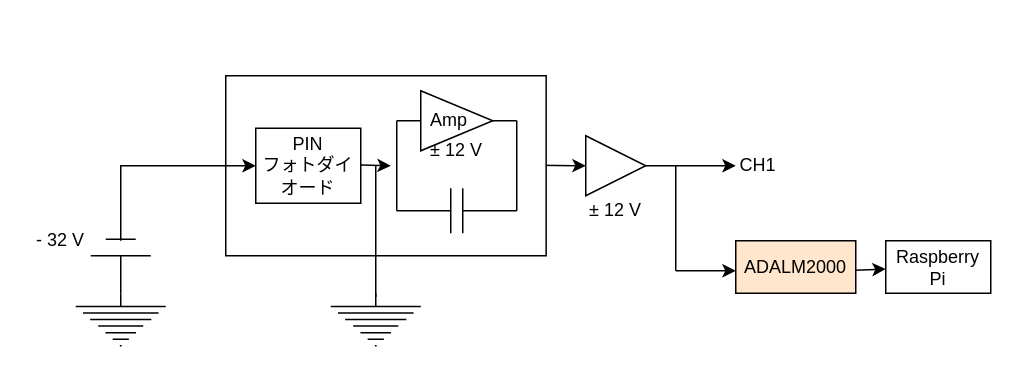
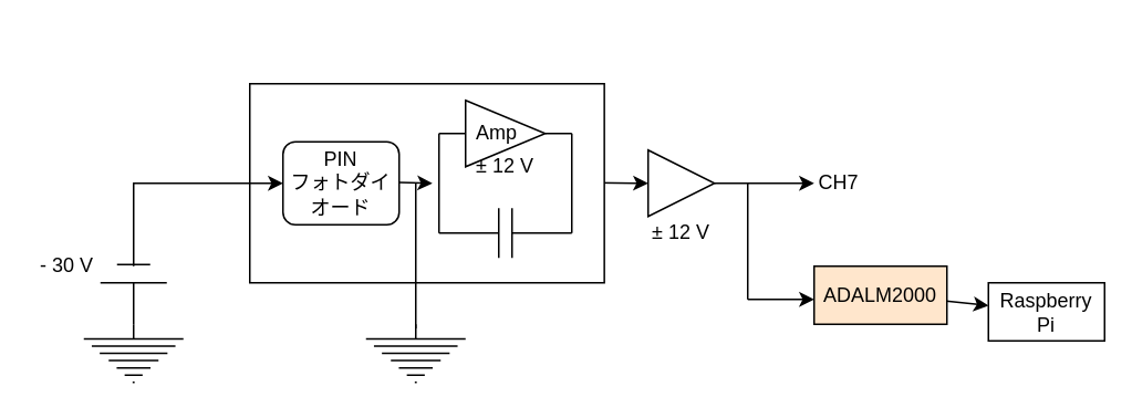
  <mxCell id="0" />
  <mxCell id="1" parent="0" />
  <mxCell id="2" value="" style="triangle;whiteSpace=wrap;html=1;" parent="1" vertex="1"><mxGeometry x="390" y="90" width="40" height="40" as="geometry" /></mxCell>
  <mxCell id="3" value="" style="endArrow=classic;html=1;" parent="1" edge="1"><mxGeometry width="50" height="50" relative="1" as="geometry"><mxPoint x="430" y="110" as="sourcePoint" /><mxPoint x="490" y="110" as="targetPoint" /></mxGeometry></mxCell>
- <mxCell id="4" value="CH1" style="text;html=1;strokeColor=none;fillColor=none;align=center;verticalAlign=middle;whiteSpace=wrap;rounded=0;" parent="1" vertex="1"><mxGeometry x="480" y="100" width="50" height="20" as="geometry" /></mxCell>
+ <mxCell id="4" value="CH7" style="text;html=1;strokeColor=none;fillColor=none;align=center;verticalAlign=middle;whiteSpace=wrap;rounded=0;" parent="1" vertex="1"><mxGeometry x="480" y="100" width="50" height="20" as="geometry" /></mxCell>
  <mxCell id="5" value="" style="endArrow=classic;html=1;" parent="1" edge="1"><mxGeometry width="50" height="50" relative="1" as="geometry"><mxPoint x="450" y="180" as="sourcePoint" /><mxPoint x="490" y="180" as="targetPoint" /></mxGeometry></mxCell>
  <mxCell id="6" value="" style="endArrow=none;html=1;" parent="1" edge="1"><mxGeometry width="50" height="50" relative="1" as="geometry"><mxPoint x="450" y="180" as="sourcePoint" /><mxPoint x="450" y="110" as="targetPoint" /></mxGeometry></mxCell>
  <mxCell id="7" value="" style="endArrow=classic;html=1;" parent="1" target="8" edge="1"><mxGeometry width="50" height="50" relative="1" as="geometry"><mxPoint x="560" y="180" as="sourcePoint" /><mxPoint x="590" y="180" as="targetPoint" /></mxGeometry></mxCell>
- <mxCell id="8" value="Raspberry Pi" style="rounded=0;whiteSpace=wrap;html=1;" parent="1" vertex="1"><mxGeometry x="590" y="160" width="70" height="35" as="geometry" /></mxCell>
+ <mxCell id="8" value="Raspberry Pi" style="rounded=0;whiteSpace=wrap;html=1;" parent="1" vertex="1"><mxGeometry x="595" y="170" width="70" height="35" as="geometry" /></mxCell>
  <mxCell id="9" value="ADALM2000" style="rounded=0;whiteSpace=wrap;html=1;fillColor=#ffe6cc;" parent="1" vertex="1"><mxGeometry x="490" y="160" width="80" height="35" as="geometry" /></mxCell>
- <mxCell id="10" value="- 32 V" style="text;html=1;strokeColor=none;fillColor=none;align=center;verticalAlign=middle;whiteSpace=wrap;rounded=0;" parent="1" vertex="1"><mxGeometry x="20" y="150" width="40" height="20" as="geometry" /></mxCell>
+ <mxCell id="10" value="- 30 V" style="text;html=1;strokeColor=none;fillColor=none;align=center;verticalAlign=middle;whiteSpace=wrap;rounded=0;" parent="1" vertex="1"><mxGeometry x="20" y="150" width="40" height="20" as="geometry" /></mxCell>
  <mxCell id="11" value="± 12 V" style="text;html=1;strokeColor=none;fillColor=none;align=center;verticalAlign=middle;whiteSpace=wrap;rounded=0;" parent="1" vertex="1"><mxGeometry x="390" y="130" width="40" height="20" as="geometry" /></mxCell>
  <mxCell id="12" value="" style="endArrow=classic;html=1;" parent="1" edge="1"><mxGeometry x="220" y="170" width="50" height="50" as="geometry"><mxPoint x="344" y="109.5" as="sourcePoint" /><mxPoint x="390" y="110" as="targetPoint" /></mxGeometry></mxCell>
  <mxCell id="13" value="" style="group" vertex="1" connectable="0" parent="1"><mxGeometry x="50" y="20" width="313.6" height="210" as="geometry" /></mxCell>
  <mxCell id="14" value="" style="endArrow=none;html=1;" edge="1" parent="13"><mxGeometry width="50" height="50" relative="1" as="geometry"><mxPoint x="30" y="140" as="sourcePoint" /><mxPoint x="30" y="90" as="targetPoint" /></mxGeometry></mxCell>
  <mxCell id="15" value="" style="pointerEvents=1;verticalLabelPosition=bottom;shadow=0;dashed=0;align=center;html=1;verticalAlign=top;shape=mxgraph.electrical.signal_sources.protective_earth;" vertex="1" parent="13"><mxGeometry y="175" width="60" height="35" as="geometry" /></mxCell>
  <mxCell id="16" value="" style="endArrow=none;html=1;" edge="1" parent="13"><mxGeometry width="50" height="50" relative="1" as="geometry"><mxPoint x="30" y="175" as="sourcePoint" /><mxPoint x="30" y="150" as="targetPoint" /></mxGeometry></mxCell>
  <mxCell id="17" value="" style="pointerEvents=1;verticalLabelPosition=bottom;shadow=0;dashed=0;align=center;html=1;verticalAlign=top;shape=mxgraph.electrical.signal_sources.protective_earth;" vertex="1" parent="13"><mxGeometry x="170" y="175" width="60" height="35" as="geometry" /></mxCell>
  <mxCell id="18" value="" style="endArrow=none;html=1;" edge="1" parent="13"><mxGeometry width="50" height="50" relative="1" as="geometry"><mxPoint x="10" y="150" as="sourcePoint" /><mxPoint x="50" y="150" as="targetPoint" /></mxGeometry></mxCell>
  <mxCell id="19" value="" style="endArrow=none;html=1;" edge="1" parent="13"><mxGeometry width="50" height="50" relative="1" as="geometry"><mxPoint x="20" y="139" as="sourcePoint" /><mxPoint x="40" y="139" as="targetPoint" /></mxGeometry></mxCell>
  <mxCell id="20" value="" style="group" parent="13" vertex="1" connectable="0"><mxGeometry x="100" y="30" width="213.6" height="120" as="geometry" /></mxCell>
  <mxCell id="21" value="" style="rounded=0;whiteSpace=wrap;html=1;" parent="20" vertex="1"><mxGeometry width="213.6" height="120" as="geometry" /></mxCell>
- <mxCell id="22" value="PIN&lt;br&gt;フォトダイオード" style="rounded=0;whiteSpace=wrap;html=1;" parent="20" vertex="1"><mxGeometry x="20" y="35" width="70" height="50" as="geometry" /></mxCell>
+ <mxCell id="22" value="PIN&lt;br&gt;フォトダイオード" style="whiteSpace=wrap;html=1;rounded=1;" parent="20" vertex="1"><mxGeometry x="20" y="35" width="70" height="50" as="geometry" /></mxCell>
  <mxCell id="23" value="" style="group" parent="20" vertex="1" connectable="0"><mxGeometry x="114" y="10" width="80" height="95" as="geometry" /></mxCell>
  <mxCell id="24" value="" style="verticalLabelPosition=bottom;shadow=0;dashed=0;align=center;html=1;verticalAlign=top;shape=mxgraph.electrical.logic_gates.buffer2;" parent="23" vertex="1"><mxGeometry width="80" height="40" as="geometry" /></mxCell>
  <mxCell id="25" value="" style="pointerEvents=1;verticalLabelPosition=bottom;shadow=0;dashed=0;align=center;html=1;verticalAlign=top;shape=mxgraph.electrical.capacitors.capacitor_1;" parent="23" vertex="1"><mxGeometry y="65" width="80" height="30" as="geometry" /></mxCell>
  <mxCell id="26" value="Amp" style="text;html=1;strokeColor=none;fillColor=none;align=center;verticalAlign=middle;whiteSpace=wrap;rounded=0;" parent="23" vertex="1"><mxGeometry x="10" y="10" width="50" height="20" as="geometry" /></mxCell>
  <mxCell id="27" value="± 12 V" style="text;html=1;strokeColor=none;fillColor=none;align=center;verticalAlign=middle;whiteSpace=wrap;rounded=0;" parent="23" vertex="1"><mxGeometry x="20" y="30" width="40" height="20" as="geometry" /></mxCell>
  <mxCell id="28" value="" style="endArrow=none;html=1;exitX=0;exitY=0.5;exitDx=0;exitDy=0;exitPerimeter=0;entryX=0;entryY=0.5;entryDx=0;entryDy=0;" parent="23" source="25" edge="1" target="24"><mxGeometry width="50" height="50" relative="1" as="geometry"><mxPoint x="-64" y="70" as="sourcePoint" /><mxPoint x="-14" y="20" as="targetPoint" /></mxGeometry></mxCell>
  <mxCell id="29" value="" style="endArrow=none;html=1;exitX=1;exitY=0.5;exitDx=0;exitDy=0;exitPerimeter=0;entryX=1;entryY=0.5;entryDx=0;entryDy=0;" parent="23" source="25" edge="1" target="24"><mxGeometry width="50" height="50" relative="1" as="geometry"><mxPoint x="16" y="70" as="sourcePoint" /><mxPoint x="66" y="20" as="targetPoint" /></mxGeometry></mxCell>
  <mxCell id="30" value="" style="endArrow=classic;html=1;" parent="20" edge="1"><mxGeometry width="50" height="50" relative="1" as="geometry"><mxPoint x="90" y="59.5" as="sourcePoint" /><mxPoint x="110" y="60" as="targetPoint" /></mxGeometry></mxCell>
  <mxCell id="31" value="" style="endArrow=none;html=1;" edge="1" parent="20"><mxGeometry width="50" height="50" relative="1" as="geometry"><mxPoint x="100" y="147.5" as="sourcePoint" /><mxPoint x="100" y="60" as="targetPoint" /></mxGeometry></mxCell>
  <mxCell id="32" value="" style="endArrow=classic;html=1;entryX=0;entryY=0.5;entryDx=0;entryDy=0;" parent="13" target="22" edge="1"><mxGeometry width="50" height="50" relative="1" as="geometry"><mxPoint x="29.54" y="90" as="sourcePoint" /><mxPoint x="79.54" y="40" as="targetPoint" /></mxGeometry></mxCell>
